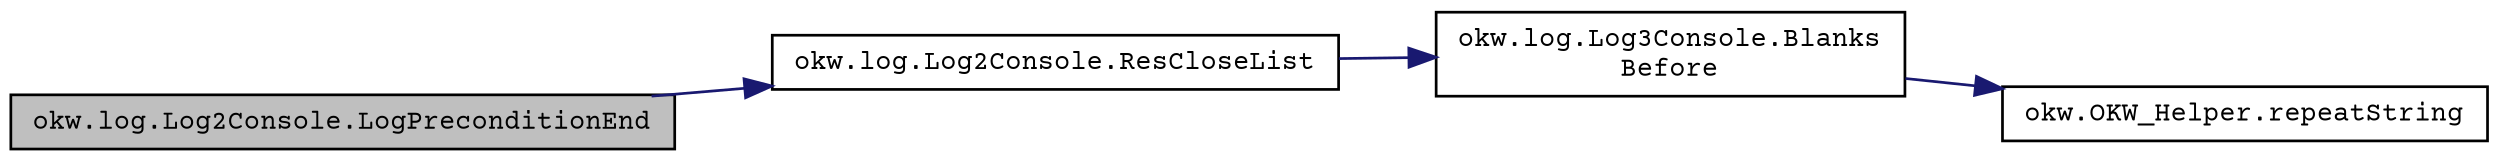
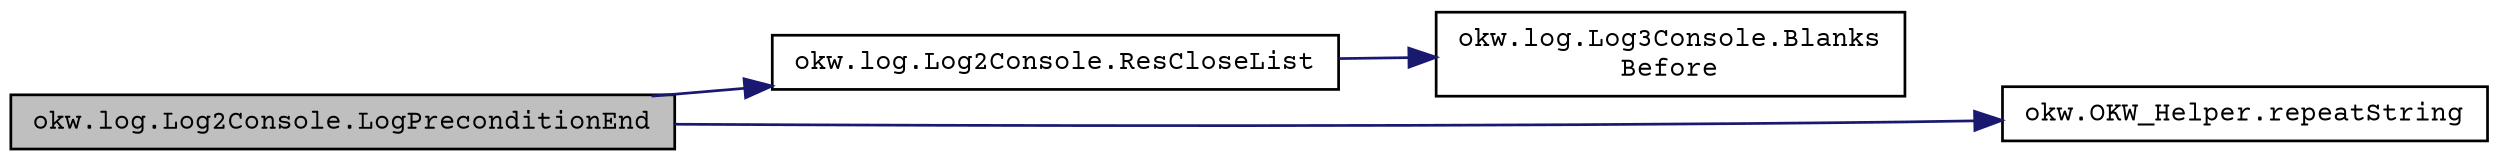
  digraph {
    fontname="Courier Prime"
    rankdir=LR
    node [color=black fillcolor=white fontname="Courier Prime" fontsize=10 shape=record style=filled]
    edge [color=midnightblue fontname="Courier Prime" fontsize=10 labelfontname=Helvetica labelfontsize=10 style=solid]
    n1 [fillcolor=grey75 fontcolor=black height=0.2 label="okw.log.Log2Console.LogPreconditionEnd" width=0.4]
    n2 [height=0.2 label="okw.log.Log2Console.ResCloseList" width=0.4]
    n3 [height=0.2 label="okw.log.Log3Console.Blanks\lBefore" width=0.4]
    n4 [height=0.2 label="okw.OKW_Helper.repeatString" width=0.4]
    n1 -> n2
    n2 -> n3
-   n3 -> n4
+   n1 -> n4
  }
